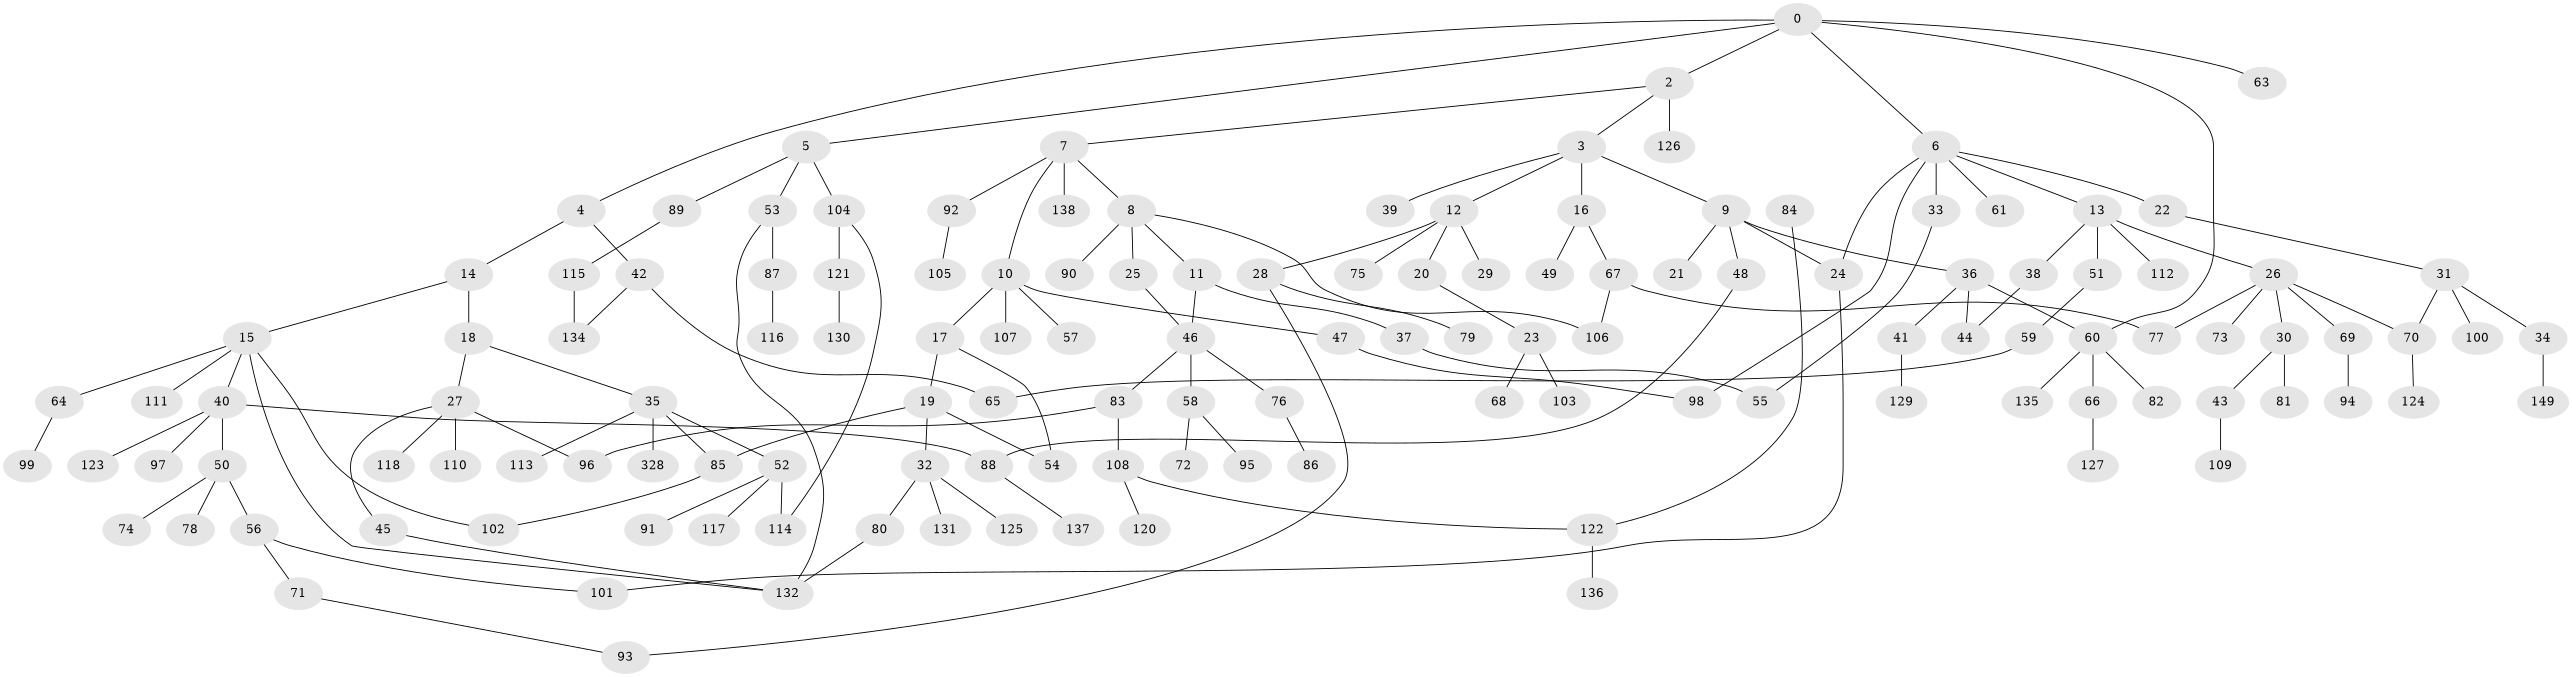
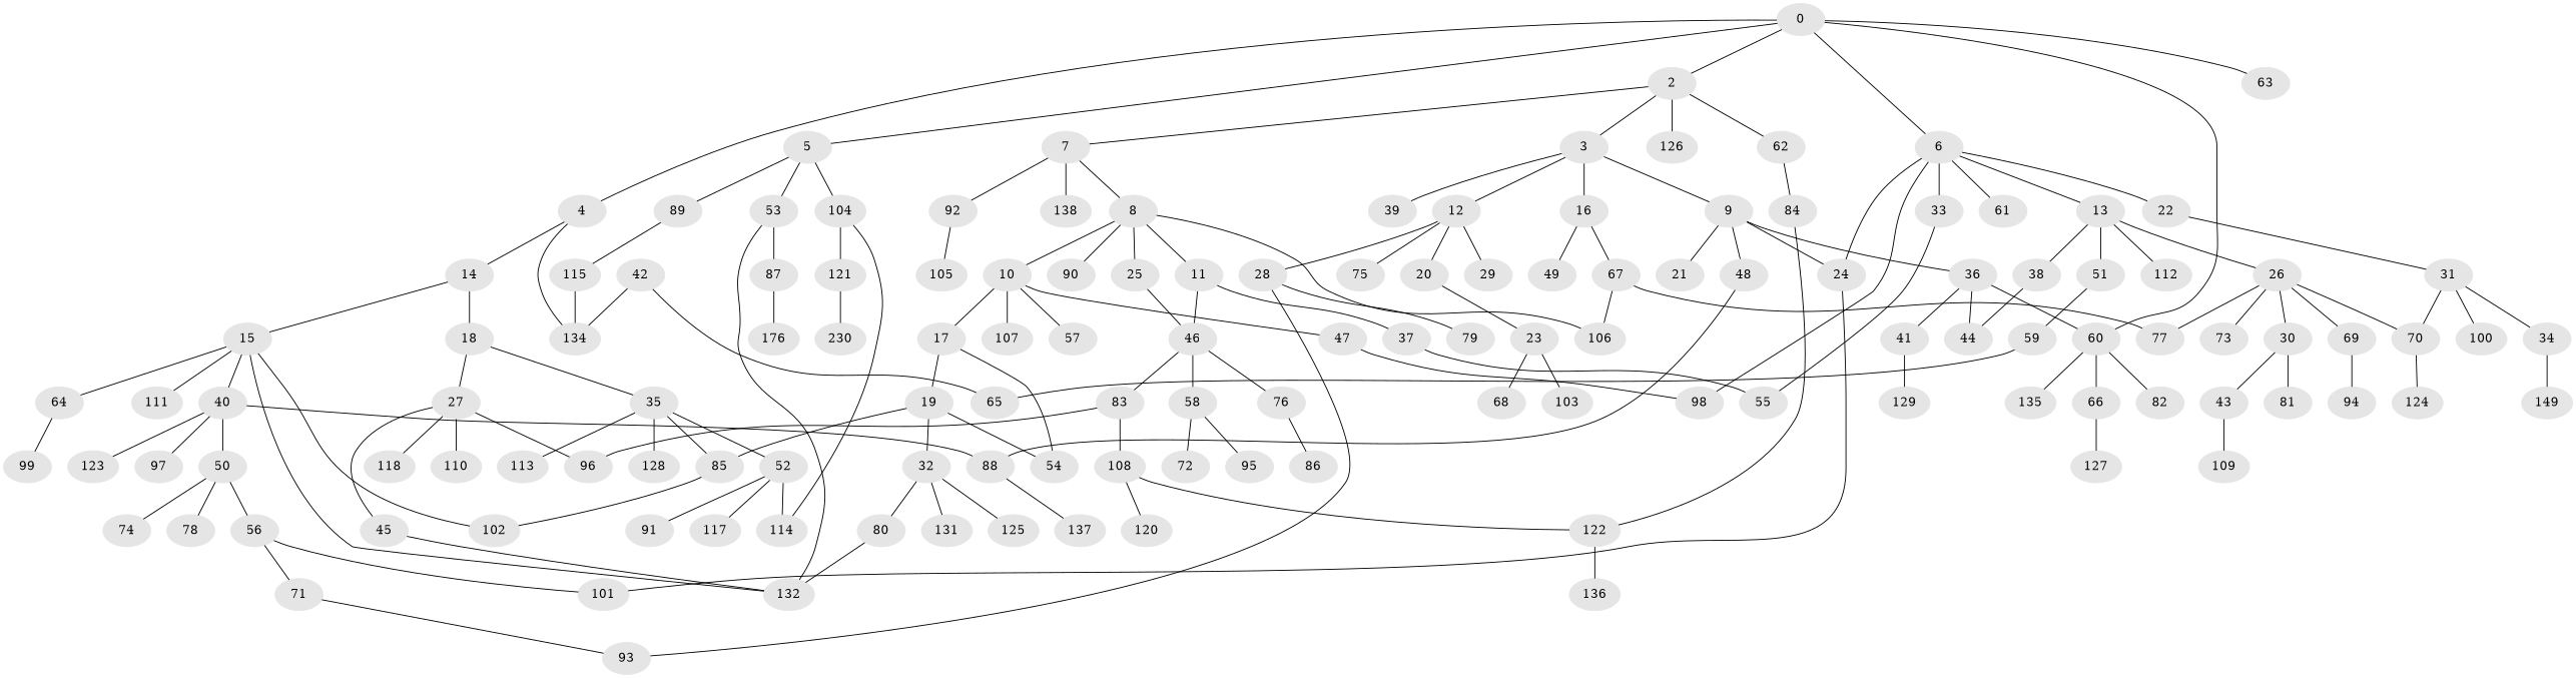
  graph {
    node [color=gray90 style=filled]
    n1 [label=0]
    2
    4
    5
    6
    60
    63
    3
    7
+   62
    126
    14
    42
    53
    89
    104
    13
    22
    33
    61
    98
    24
    66
    82
    135
    9
    12
    16
    39
    8
    10
    92
    138
    84
    21
    36
    48
    20
    28
    29
    75
    49
    67
    15
    18
    65
    134
    132
    87
    115
    114
    121
    26
    38
    51
    112
    31
    55
    11
    25
    90
    106
    17
    47
    57
    107
    105
    37
    46
    101
    41
    44
    88
    19
    54
    58
    76
    83
    23
    79
    93
    30
    69
    70
    73
    77
    59
    40
    64
    102
    111
    27
    35
    50
    97
    123
    99
    32
    85
    45
    96
    110
    118
-   128 [label=328]
+   128
    52
    113
    80
    125
    131
    68
    103
    34
    100
    43
    81
    94
    124
    109
    n119 [label=149]
    91
    117
    129
    56
    74
    78
    137
    72
    95
    86
    108
    71
-   116
+   116 [label=176]
    127
    122
    120
    136
-   130
+   130 [label=230]
    n1 -- 2
    n1 -- 4
    n1 -- 5
    n1 -- 6
    n1 -- 60
    n1 -- 63
    2 -- 3
    2 -- 7
+   2 -- 62
    2 -- 126
    4 -- 14
-   4 -- 42
+   4 -- 134
    5 -- 53
    5 -- 89
    5 -- 104
    6 -- 13
    6 -- 22
    6 -- 33
    6 -- 61
    6 -- 98
    6 -- 24
    60 -- 66
    60 -- 82
    60 -- 135
    3 -- 9
    3 -- 12
    3 -- 16
    3 -- 39
    7 -- 8
-   7 -- 10
+   8 -- 10
    7 -- 92
    7 -- 138
+   62 -- 84
    14 -- 15
    14 -- 18
    42 -- 65
    42 -- 134
    53 -- 132
    53 -- 87
    89 -- 115
    104 -- 114
    104 -- 121
    13 -- 26
    13 -- 38
    13 -- 51
    13 -- 112
    22 -- 31
    33 -- 55
    24 -- 101
    66 -- 127
    9 -- 24
    9 -- 21
    9 -- 36
    9 -- 48
    12 -- 20
    12 -- 28
    12 -- 29
    12 -- 75
    16 -- 49
    16 -- 67
    8 -- 11
    8 -- 25
    8 -- 90
    8 -- 106
    10 -- 17
    10 -- 47
    10 -- 57
    10 -- 107
    92 -- 105
    84 -- 122
    36 -- 60
    36 -- 41
    36 -- 44
    48 -- 88
    20 -- 23
    28 -- 79
    28 -- 93
    67 -- 106
    67 -- 77
    15 -- 132
    15 -- 40
    15 -- 64
    15 -- 102
    15 -- 111
    18 -- 27
    18 -- 35
    87 -- 116
    115 -- 134
    121 -- 130
    26 -- 30
    26 -- 69
    26 -- 70
    26 -- 73
    26 -- 77
    38 -- 44
    51 -- 59
    31 -- 70
    31 -- 34
    31 -- 100
    11 -- 37
    11 -- 46
    25 -- 46
    17 -- 19
    17 -- 54
    47 -- 98
    37 -- 55
    46 -- 58
    46 -- 76
    46 -- 83
    41 -- 129
    88 -- 137
    19 -- 54
    19 -- 32
    19 -- 85
    58 -- 72
    58 -- 95
    76 -- 86
    83 -- 96
    83 -- 108
    23 -- 68
    23 -- 103
    30 -- 43
    30 -- 81
    69 -- 94
    70 -- 124
    59 -- 65
    40 -- 88
    40 -- 50
    40 -- 97
    40 -- 123
    64 -- 99
    27 -- 45
    27 -- 96
    27 -- 110
    27 -- 118
    35 -- 85
    35 -- 128
    35 -- 52
    35 -- 113
    50 -- 56
    50 -- 74
    50 -- 78
    32 -- 80
    32 -- 125
    32 -- 131
    85 -- 102
    45 -- 132
    52 -- 114
    52 -- 91
    52 -- 117
    80 -- 132
    34 -- n119
    43 -- 109
    56 -- 101
    56 -- 71
    108 -- 122
    108 -- 120
    71 -- 93
    122 -- 136
  }
